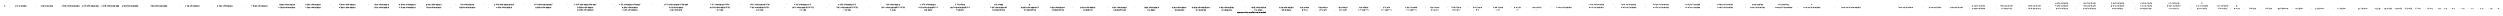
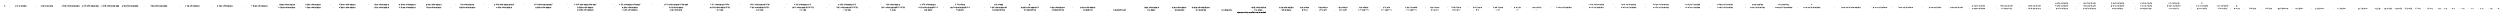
  digraph {
    label="Tree-decomposition of width 3 for register allocator (function _clock_utc2calendar)"
    rankdir=LR
    node [shape=parallelogram]
    n1 [label="0 | : " shape=note]
    n2 [label="1 | 74 : " shape=note]
    n3 [label="2 | 73 74 : "]
    n4 [label="3 | 72 73 : 67 68 71 72 "]
    n5 [label="159 | 73 : "]
    n6 [label="4 | 71 72 : 67 68 69 70 71 72 " shape=note]
    n7 [label="158 | 72 : 67 68 71 72 " shape=note]
    n8 [label="5 | 70 71 : 67 68 69 70 71 72 " shape=diamond]
    n9 [label="157 | 71 : 67 68 69 70 71 72 "]
    n10 [label="6 | 69 70 : 67 68 69 70 "]
    n11 [label="156 | 70 : 67 68 69 70 " shape=diamond]
    n12 [label="7 | 68 69 : 63 64 65 66 67 68 " shape=diamond]
    n13 [label="155 | 69 : 67 68 " shape=diamond]
    n14 [label="8 | 67 68 : 35 36 63 64 65 66 "]
    n15 [label="154 | 68 : 63 64 65 66 "]
    n16 [label="9 | 66 67 : 35 36 63 64 65 66 "]
    n17 [label="153 | 67 : 35 36 63 64 65 66 " shape=note]
    n18 [label="10 | 65 66 : 35 36 59 60 61 62 63 64 "]
    n19 [label="152 | 66 : 35 36 63 64 "]
    n20 [label="11 | 64 65 : 35 36 57 58 59 60 61 62 "]
    n21 [label="151 | 65 : 35 36 59 60 61 62 " shape=diamond]
    n22 [label="12 | 63 64 : 35 36 57 58 59 60 61 62 " shape=diamond]
    n23 [label="150 | 64 : 35 36 57 58 59 60 61 62 " shape=diamond]
    n24 [label="13 | 62 63 : 35 36 57 58 "]
    n25 [label="149 | 63 : 35 36 57 58 " shape=note]
    n26 [label="14 | 61 62 : 18 35 36 " shape=diamond]
    n27 [label="148 | 62 : 35 36 " shape=diamond]
    n28 [label="15 | 60 61 : 18 35 36 " shape=note]
    n29 [label="147 | 61 : 18 35 36 " shape=diamond]
    n30 [label="16 | 33 60 : 18 29 30 31 32 35 36 " shape=note]
    n31 [label="146 | 60 : 18 35 36 " shape=note]
    n32 [label="17 | 33 43 60 : 18 29 30 31 32 35 36 37 38 " shape=note]
    n33 [label="18 | 43 58 59 60 : 18 29 30 31 32 35 36 37 38 " shape=diamond]
    n34 [label="100 | 43 59 60 : 18 29 30 31 32 35 36 37 38 " shape=diamond]
    n35 [label="76 | 33 43 59 60 : 18 29 30 31 32 35 36 37 38 "]
    n36 [label="19 | 43 57 58 60 : 18 29 30 31 32 35 36 37 38 " shape=note]
    n37 [label="99 | 43 58 60 : 18 29 30 31 32 35 36 37 38 "]
    n38 [label="20 | 43 56 57 60 : 18 29 30 31 32 35 36 37 38 "]
    n39 [label="98 | 43 57 60 : 18 29 30 31 32 35 36 37 38 " shape=note]
    n40 [label="21 | 43 55 56 : 18 29 30 31 32 35 36 37 38 55 56 "]
    n41 [label="87 | 43 56 : 18 29 30 31 32 35 36 37 38 "]
    n42 [label="160 | 43 56 60 : 18 29 30 31 32 35 36 37 38 "]
    n43 [label="22 | 43 54 55 : 18 29 30 31 32 35 36 37 38 55 56 " shape=note]
    n44 [label="86 | 43 55 : 18 29 30 31 32 35 36 37 38 55 56 " shape=note]
    n45 [label="23 | 43 53 54 : 18 29 30 31 32 35 36 37 38 55 56 " shape=note]
    n46 [label="85 | 43 54 : 18 29 30 31 32 35 36 37 38 55 56 " shape=note]
    n47 [label="24 | 43 51 52 60 : 18 29 30 31 32 35 36 37 38 " shape=diamond]
    n48 [label="95 | 43 51 60 : 18 29 30 31 32 35 36 37 38 "]
    n49 [label="25 | 43 50 51 60 : 18 29 30 31 32 35 36 37 38 " shape=note]
    n50 [label="163 | 43 50 60 : 18 29 30 31 32 35 36 37 38 " shape=diamond]
    n51 [label="94 | 43 50 : 18 29 30 31 32 35 36 37 38 "]
    n52 [label="26 | 43 49 50 : 18 29 30 31 32 35 36 37 38 51 52 53 54 " shape=diamond]
    n53 [label="93 | 43 49 : 18 29 30 31 32 35 36 37 38 51 52 53 54 " shape=diamond]
    n54 [label="27 | 43 48 49 : 18 29 30 31 32 35 36 37 38 49 50 51 52 53 54 "]
    n55 [label="92 | 43 48 : 18 29 30 31 32 35 36 37 38 49 50 51 52 53 54 "]
    n56 [label="28 | 43 47 48 : 18 29 30 31 32 35 36 37 38 47 48 49 50 51 52 53 54 " shape=diamond]
    n57 [label="91 | 43 47 : 18 29 30 31 32 35 36 37 38 47 48 49 50 "]
    n58 [label="29 | 43 46 47 : 18 29 30 31 32 35 36 37 38 47 48 49 50 " shape=diamond]
    n59 [label="90 | 43 46 : 18 29 30 31 32 35 36 37 38 47 48 " shape=diamond]
    n60 [label="30 | 43 45 46 : 18 29 30 31 32 35 36 37 38 47 48 " shape=diamond]
    n61 [label="89 | 43 45 : 18 29 30 31 32 35 36 37 38 "]
    n62 [label="31 | 43 44 45 : 18 29 30 31 32 35 36 37 38 " shape=note]
    n63 [label="164 | 44 45 : 18 29 30 35 36 " shape=note]
    n64 [label="165 | 45 : 18 29 30 35 36 " shape=diamond]
    n65 [label="32 | 33 42 43 : 18 29 30 31 32 35 36 37 38 43 44 45 46 " shape=note]
    n66 [label="144 | 33 42 : 18 29 30 31 32 35 36 37 38 43 44 45 46 " shape=note]
    n67 [label="33 | 33 41 42 : 18 29 30 31 32 35 36 37 38 41 42 43 44 45 46 "]
    n68 [label="143 | 33 41 : 18 29 30 31 32 35 36 37 38 41 42 43 44 45 46 " shape=diamond]
    n69 [label="34 | 33 40 41 : 18 29 30 31 32 35 36 37 38 39 40 41 42 43 44 45 46 " shape=diamond]
    n70 [label="142 | 33 40 : 18 29 30 31 32 35 36 37 38 39 40 41 42 " shape=note]
    n71 [label="35 | 33 39 40 : 18 29 30 31 32 35 36 37 38 39 40 41 42 "]
    n72 [label="141 | 33 39 : 18 29 30 31 32 35 36 37 38 39 40 "]
    n73 [label="36 | 33 38 39 : 18 29 30 31 32 35 36 37 38 39 40 " shape=note]
    n74 [label="140 | 33 38 : 18 29 30 31 32 35 36 37 38 " shape=note]
    n75 [label="37 | 33 37 38 : 18 29 30 31 32 35 36 37 38 " shape=diamond]
-   n76 [label="139 | 33 37 : 18 29 30 31 32 35 36 37 38 "]
    n77 [label="38 | 33 36 37 : 18 29 30 31 32 35 36 37 38 " shape=diamond]
    n78 [label="138 | 33 36 : 18 29 30 31 32 35 36 37 38 " shape=note]
    n79 [label="39 | 33 35 36 : 18 29 30 31 32 33 34 35 36 37 38 " shape=note]
-   n80 [label="137 | 33 35 : 18 29 30 31 32 33 34 35 36 " shape=diamond]
    n81 [label="40 | 33 34 35 : 18 29 30 31 32 33 34 35 36 "]
    n82 [label="167 | 33 35 : 18 29 30 31 32 33 34 35 36 " shape=note]
    n83 [label="136 | 33 : 18 29 30 31 32 " shape=note]
    n84 [label="41 | 32 33 : 18 29 30 31 32 "]
    n85 [label="135 | 32 : 18 29 30 31 32 " shape=note]
    n86 [label="42 | 31 32 : 18 29 30 31 32 " shape=note]
    n87 [label="134 | 31 : 18 29 30 " shape=diamond]
    n88 [label="43 | 30 31 : 14 15 18 27 28 29 30 "]
    n89 [label="133 | 30 : 14 15 18 27 28 " shape=diamond]
    n90 [label="44 | 29 30 : 14 15 18 27 28 "]
    n91 [label="132 | 29 : 14 15 18 27 28 " shape=diamond]
    n92 [label="45 | 28 29 : 14 15 18 27 28 " shape=diamond]
    n93 [label="131 | 28 : 14 15 18 "]
    n94 [label="46 | 10 28 : 12 13 14 15 18 " shape=diamond]
    n95 [label="47 | 10 24 28 : 12 13 14 15 18 23 24 25 26 "]
    n96 [label="130 | 10 24 : 12 13 14 15 18 23 24 25 26 "]
    n97 [label="48 | 10 24 27 : 12 13 14 15 18 23 24 25 26 "]
    n98 [label="82 | 10 24 27 : 12 13 14 15 18 23 24 25 26 " shape=diamond]
    n99 [label="49 | 24 26 27 : 12 13 14 15 18 23 24 25 26 " shape=diamond]
    n100 [label="77 | 10 24 27 : 12 13 14 15 18 23 24 25 26 " shape=diamond]
    n101 [label="103 | 24 27 : 12 13 14 15 18 23 24 25 26 " shape=diamond]
    n102 [label="129 | 10 24 : 12 13 14 15 18 23 24 25 26 "]
    n103 [label="102 | 24 26 : 12 13 14 15 18 23 24 25 26 " shape=note]
    n104 [label="50 | 24 25 26 : 12 13 14 15 18 23 24 25 26 "]
    n105 [label="168 | 25 26 : 12 13 23 24 25 26 " shape=diamond]
    n106 [label="169 | 26 : 12 13 23 24 25 26 " shape=note]
    n107 [label="51 | 10 23 24 : 12 13 14 15 18 23 24 25 26 " shape=diamond]
    n108 [label="128 | 10 23 : 12 13 14 15 18 23 24 25 26 "]
    n109 [label="52 | 10 22 23 : 12 13 14 15 18 21 22 23 24 25 26 " shape=note]
    n110 [label="127 | 10 22 : 12 13 14 15 18 21 22 23 24 25 26 "]
    n111 [label="53 | 10 21 22 : 12 13 14 15 18 19 20 21 22 23 24 25 26 "]
+   n112 [label="126 | 10 21 : 12 13 14 15 18 19 20 21 22 " shape=note]
    n113 [label="54 | 10 20 21 : 12 13 14 15 18 19 20 21 22 "]
    n114 [label="125 | 10 20 : 12 13 14 15 18 19 20 " shape=diamond]
    n115 [label="55 | 10 15 20 : 12 13 14 15 18 19 20 " shape=note]
    n116 [label="80 | 10 15 20 : 12 13 14 15 18 19 20 " shape=note]
    n117 [label="81 | 10 15 20 : 12 13 14 15 18 19 20 "]
    n118 [label="109 | 15 20 : 12 13 14 15 18 19 20 "]
    n119 [label="124 | 10 15 : 12 13 14 15 18 "]
    n120 [label="56 | 15 19 20 : 12 13 14 15 18 19 20 " shape=diamond]
    n121 [label="78 | 15 19 20 : 12 13 14 15 18 19 20 " shape=diamond]
    n122 [label="79 | 15 19 20 : 12 13 14 15 18 19 20 " shape=diamond]
    n123 [label="105 | 15 19 : 12 13 14 15 18 19 20 "]
    n124 [label="108 | 15 20 : 12 13 14 15 18 19 20 " shape=diamond]
    n125 [label="57 | 15 18 19 : 12 13 14 15 18 19 20 "]
    n126 [label="170 | 18 19 : 12 13 14 15 18 19 20 " shape=diamond]
    n127 [label="171 | 19 : 12 13 14 15 18 19 20 "]
    n128 [label="58 | 15 17 20 : 12 13 14 15 18 19 20 " shape=diamond]
    n129 [label="107 | 15 17 : 12 13 14 15 18 19 20 "]
    n130 [label="59 | 15 16 17 : 12 13 14 15 18 19 20 "]
    n131 [label="172 | 16 17 : 12 13 14 15 18 19 20 "]
    n132 [label="173 | 17 : 12 13 14 15 18 19 20 " shape=note]
    n133 [label="60 | 10 14 15 : 12 13 14 15 16 17 18 " shape=note]
    n134 [label="123 | 10 14 : 12 13 14 15 16 17 18 " shape=diamond]
    n135 [label="61 | 10 13 14 : 12 13 14 15 16 17 18 " shape=diamond]
    n136 [label="122 | 10 13 : 12 13 14 15 16 17 "]
    n137 [label="62 | 10 12 13 : 12 13 14 15 16 17 "]
    n138 [label="121 | 10 12 : 12 13 14 15 " shape=note]
    n139 [label="63 | 10 11 12 : 12 13 14 15 " shape=diamond]
    n140 [label="174 | 10 12 : 12 13 14 15 " shape=note]
    n141 [label="120 | 10 : 12 13 " shape=diamond]
    n142 [label="64 | 9 10 : 4 5 12 13 " shape=diamond]
    n143 [label="119 | 9 : 4 5 12 13 " shape=diamond]
    n144 [label="65 | 8 9 : 4 5 8 9 10 11 12 13 " shape=note]
    n145 [label="118 | 8 : 4 5 8 9 10 11 "]
    n146 [label="66 | 7 8 : 4 5 6 7 8 9 10 11 "]
    n147 [label="117 | 7 : 4 5 6 7 8 9 10 11 "]
    n148 [label="67 | 6 7 : 4 5 6 7 8 9 10 11 "]
    n149 [label="116 | 6 : 4 5 6 7 " shape=note]
    n150 [label="68 | 5 6 : 0 1 2 3 4 5 6 7 " shape=note]
    n151 [label="115 | 5 : 0 1 2 3 4 5 " shape=note]
    n152 [label="69 | 4 5 : 0 1 2 3 4 5 " shape=note]
    n153 [label="114 | 4 : 0 1 2 3 " shape=note]
    n154 [label="70 | 3 4 : 0 1 2 3 "]
    n155 [label="113 | 3 : " shape=note]
    n156 [label="71 | 2 3 : " shape=note]
    n157 [label="112 | 2 : "]
    n158 [label="72 | 1 2 : "]
    n159 [label="111 | 1 : " shape=diamond]
    n160 [label="73 | 0 1 : "]
    n161 [label="175 | 1 : "]
    n162 [label="110 | : " shape=note]
    n163 [label="74 | 43 52 56 60 : 18 29 30 31 32 35 36 37 38 "]
    n164 [label="75 | 43 52 56 60 : 18 29 30 31 32 35 36 37 38 " shape=note]
    n165 [label="177 | 43 52 56 60 : 18 29 30 31 32 35 36 37 38 " shape=note]
    n166 [label="96 | 43 52 60 : 18 29 30 31 32 35 36 37 38 " shape=diamond]
    n167 [label="97 | 43 56 60 : 18 29 30 31 32 35 36 37 38 "]
    n168 [label="83 | 33 43 59 60 : 18 29 30 31 32 35 36 37 38 " shape=diamond]
    n169 [label="176 | 33 43 59 60 : 18 29 30 31 32 35 36 37 38 "]
    n170 [label="166 | 33 43 60 : 18 29 30 31 32 35 36 37 38 " shape=diamond]
    n171 [label="145 | 33 43 : 18 29 30 31 32 35 36 37 38 "]
    n172 [label="84 | : " shape=diamond]
    n173 [label="162 | 54 : 18 31 32 37 38 55 56 " shape=diamond]
    n174 [label="161 | 53 54 : 18 31 32 37 38 55 56 "]
    n175 [label="88 | : " shape=note]
    n176 [label="101 | : "]
    n177 [label="104 | : " shape=diamond]
    n178 [label="106 | : "]
    n2 -> n1
    n3 -> n2
    n4 -> n5
    n5 -> n3
    n6 -> n7
    n7 -> n4
    n8 -> n9
    n9 -> n6
    n10 -> n11
    n11 -> n8
    n12 -> n13
    n13 -> n10
    n14 -> n15
    n15 -> n12
    n16 -> n17
    n17 -> n14
    n18 -> n19
    n19 -> n16
    n20 -> n21
    n21 -> n18
    n22 -> n23
    n23 -> n20
    n24 -> n25
    n25 -> n22
    n26 -> n27
    n27 -> n24
    n28 -> n29
    n29 -> n26
    n30 -> n31
    n31 -> n28
    n32 -> n30
    n33 -> n34
    n34 -> n35
    n35 -> n168
    n35 -> n169
    n36 -> n37
    n37 -> n33
    n38 -> n39
    n39 -> n36
    n40 -> n41
    n41 -> n42
    n42 -> n163
    n43 -> n44
    n44 -> n40
    n45 -> n46
    n46 -> n43
    n47 -> n48
    n48 -> n49
    n49 -> n50
    n50 -> n51
    n51 -> n52
    n52 -> n53
    n53 -> n54
    n54 -> n55
    n55 -> n56
    n56 -> n57
    n57 -> n58
    n58 -> n59
    n59 -> n60
    n60 -> n61
    n61 -> n62
    n62 -> n63
    n63 -> n64
    n64 -> n175
    n65 -> n66
    n66 -> n67
    n67 -> n68
    n68 -> n69
    n69 -> n70
    n70 -> n71
    n71 -> n72
    n72 -> n73
    n73 -> n74
    n74 -> n75
-   n75 -> n76
-   n76 -> n77
    n77 -> n78
    n78 -> n79
-   n79 -> n80
-   n80 -> n81
    n81 -> n82
    n82 -> n83
    n83 -> n84
    n84 -> n85
    n85 -> n86
    n86 -> n87
    n87 -> n88
    n88 -> n89
    n89 -> n90
    n90 -> n91
    n91 -> n92
    n92 -> n93
    n93 -> n94
    n94 -> n95
    n95 -> n96
    n96 -> n97
    n97 -> n98
    n97 -> n99
    n98 -> n102
    n99 -> n103
    n100 -> n101
    n101 -> n99
    n102 -> n107
    n103 -> n104
    n104 -> n105
    n105 -> n106
    n106 -> n176
    n107 -> n108
    n108 -> n109
    n109 -> n110
    n110 -> n111
+   n111 -> n112
+   n112 -> n113
    n113 -> n114
    n114 -> n115
    n115 -> n116
    n115 -> n117
    n116 -> n118
    n117 -> n119
    n118 -> n120
    n119 -> n133
    n120 -> n121
    n120 -> n122
    n121 -> n123
    n122 -> n124
    n123 -> n125
    n124 -> n128
    n125 -> n126
    n126 -> n127
    n127 -> n177
    n128 -> n129
    n129 -> n130
    n130 -> n131
    n131 -> n132
    n132 -> n178
    n133 -> n134
    n134 -> n135
    n135 -> n136
    n136 -> n137
    n137 -> n138
    n138 -> n139
    n139 -> n140
    n140 -> n141
    n141 -> n142
    n142 -> n143
    n143 -> n144
    n144 -> n145
    n145 -> n146
    n146 -> n147
    n147 -> n148
    n148 -> n149
    n149 -> n150
    n150 -> n151
    n151 -> n152
    n152 -> n153
    n153 -> n154
    n154 -> n155
    n155 -> n156
    n156 -> n157
    n157 -> n158
    n158 -> n159
    n159 -> n160
    n160 -> n161
    n161 -> n162
    n163 -> n164
    n163 -> n165
    n164 -> n166
    n165 -> n167
    n166 -> n47
    n167 -> n38
    n168 -> n170
    n169 -> n32
    n170 -> n171
    n171 -> n65
    n172 -> n173
    n173 -> n174
    n174 -> n45
  }
